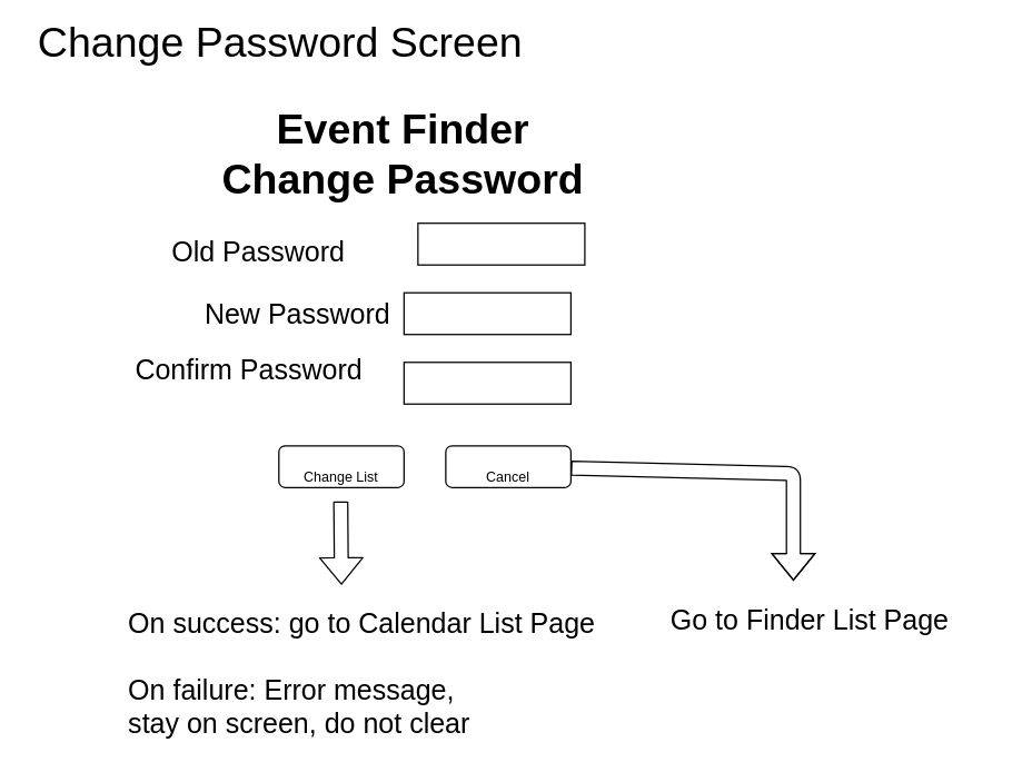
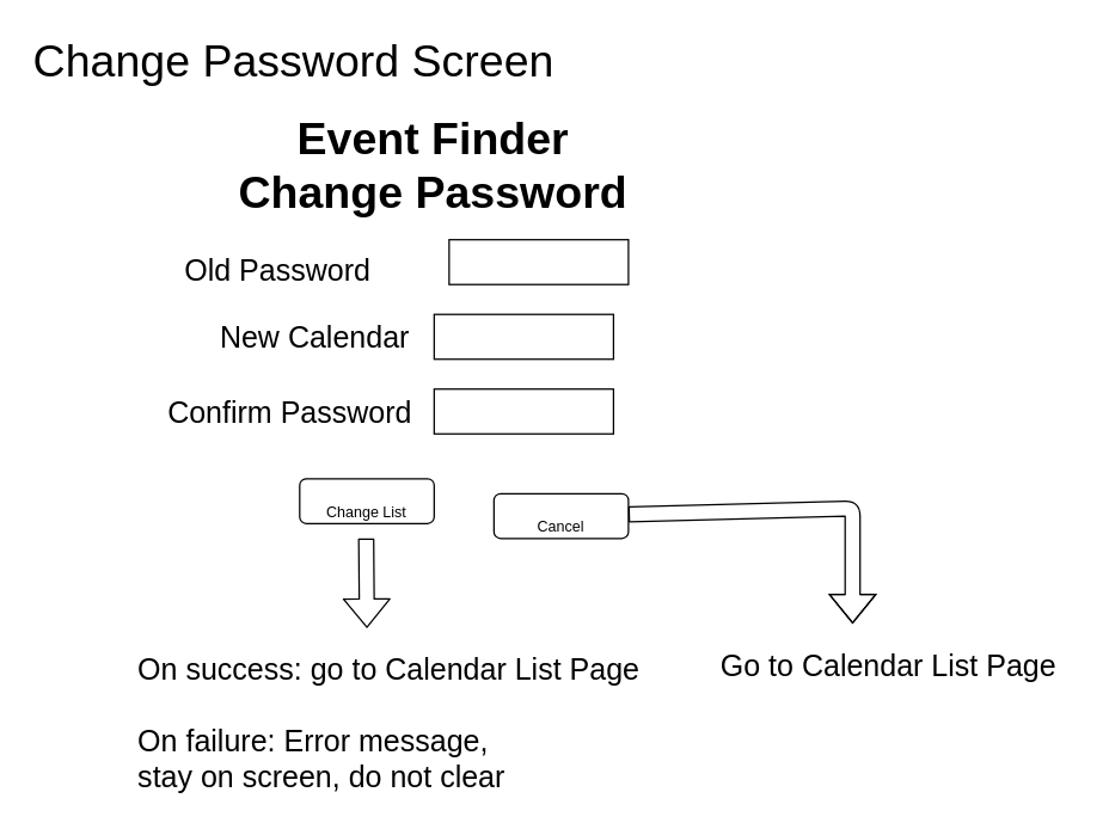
  <mxCell id="0" />
  <mxCell id="1" parent="0" />
  <mxCell id="2" value="" style="rounded=0;whiteSpace=wrap;html=1;" parent="1" vertex="1"><mxGeometry x="300" y="160" width="120" height="30" as="geometry" /></mxCell>
  <mxCell id="3" value="Old Password" style="text;html=1;align=center;verticalAlign=middle;resizable=0;points=[];autosize=1;fontSize=20;" parent="1" vertex="1"><mxGeometry x="115" y="165" width="140" height="30" as="geometry" /></mxCell>
  <mxCell id="4" value="" style="rounded=0;whiteSpace=wrap;html=1;" parent="1" vertex="1"><mxGeometry x="290" y="210" width="120" height="30" as="geometry" /></mxCell>
- <mxCell id="5" value="New Password" style="text;html=1;align=left;verticalAlign=middle;resizable=0;points=[];autosize=1;fontSize=20;" parent="1" vertex="1"><mxGeometry x="145" y="210" width="150" height="30" as="geometry" /></mxCell>
+ <mxCell id="5" value="New Calendar" style="text;html=1;align=left;verticalAlign=middle;resizable=0;points=[];autosize=1;fontSize=20;" parent="1" vertex="1"><mxGeometry x="145" y="210" width="150" height="30" as="geometry" /></mxCell>
  <mxCell id="6" value="&lt;font size=&quot;1&quot;&gt;Change List&lt;/font&gt;" style="rounded=1;whiteSpace=wrap;html=1;strokeColor=#000000;fontSize=30;" parent="1" vertex="1"><mxGeometry x="200" y="320" width="90" height="30" as="geometry" /></mxCell>
- <mxCell id="7" value="&lt;font size=&quot;1&quot;&gt;Cancel&lt;/font&gt;" style="rounded=1;whiteSpace=wrap;html=1;strokeColor=#000000;fontSize=30;" parent="1" vertex="1"><mxGeometry x="320" y="320" width="90" height="30" as="geometry" /></mxCell>
+ <mxCell id="7" value="&lt;font size=&quot;1&quot;&gt;Cancel&lt;/font&gt;" style="rounded=1;whiteSpace=wrap;html=1;strokeColor=#000000;fontSize=30;" parent="1" vertex="1"><mxGeometry x="330" y="330" width="90" height="30" as="geometry" /></mxCell>
  <mxCell id="8" value="" style="shape=flexArrow;endArrow=classic;html=1;fontSize=20;" parent="1" edge="1"><mxGeometry width="50" height="50" relative="1" as="geometry"><mxPoint x="244.5" y="360" as="sourcePoint" /><mxPoint x="245" y="420" as="targetPoint" /></mxGeometry></mxCell>
  <mxCell id="9" value="" style="shape=flexArrow;endArrow=classic;html=1;fontSize=20;" parent="1" source="7" edge="1"><mxGeometry width="50" height="50" relative="1" as="geometry"><mxPoint x="359.5" y="360" as="sourcePoint" /><mxPoint x="570" y="417" as="targetPoint" /><Array as="points"><mxPoint x="570" y="340" /></Array></mxGeometry></mxCell>
  <mxCell id="10" value="On success: go to Calendar List Page&lt;br&gt;&lt;div&gt;&lt;span&gt;&lt;br&gt;&lt;/span&gt;&lt;/div&gt;&lt;div&gt;&lt;span&gt;On failure: Error message,&lt;/span&gt;&lt;/div&gt;&lt;div&gt;&lt;span&gt;stay on screen, do not clear&lt;/span&gt;&lt;/div&gt;" style="text;html=1;align=left;verticalAlign=middle;resizable=0;points=[];autosize=1;fontSize=20;" parent="1" vertex="1"><mxGeometry x="90" y="433" width="350" height="100" as="geometry" /></mxCell>
- <mxCell id="11" value="Go to Finder List Page" style="text;html=1;align=left;verticalAlign=middle;resizable=0;points=[];autosize=1;fontSize=20;" parent="1" vertex="1"><mxGeometry x="480" y="430" width="240" height="30" as="geometry" /></mxCell>
+ <mxCell id="11" value="Go to Calendar List Page" style="text;html=1;align=left;verticalAlign=middle;resizable=0;points=[];autosize=1;fontSize=20;" parent="1" vertex="1"><mxGeometry x="480" y="430" width="240" height="30" as="geometry" /></mxCell>
  <mxCell id="12" value="" style="rounded=0;whiteSpace=wrap;html=1;" parent="1" vertex="1"><mxGeometry x="290" y="260" width="120" height="30" as="geometry" /></mxCell>
- <mxCell id="13" value="Confirm Password" style="text;html=1;align=left;verticalAlign=middle;resizable=0;points=[];autosize=1;fontSize=20;" parent="1" vertex="1"><mxGeometry x="95" y="250" width="180" height="30" as="geometry" /></mxCell>
+ <mxCell id="13" value="Confirm Password" style="text;html=1;align=left;verticalAlign=middle;resizable=0;points=[];autosize=1;fontSize=20;" parent="1" vertex="1"><mxGeometry x="110" y="260" width="180" height="30" as="geometry" /></mxCell>
  <mxCell id="14" value="Event Finder&lt;br&gt;Change Password" style="text;html=1;align=center;verticalAlign=middle;resizable=0;points=[];autosize=1;fontStyle=1;fontSize=30;" parent="1" vertex="1"><mxGeometry x="149" y="70" width="280" height="80" as="geometry" /></mxCell>
- <mxCell id="15" value="Change Password Screen" style="text;html=1;align=left;verticalAlign=middle;resizable=0;points=[];autosize=1;fontSize=30;" parent="1" vertex="1"><mxGeometry x="25" y="10" width="360" height="40" as="geometry" /></mxCell>
+ <mxCell id="15" value="Change Password Screen" style="text;html=1;align=left;verticalAlign=middle;resizable=0;points=[];autosize=1;fontSize=30;" parent="1" vertex="1"><mxGeometry x="20" y="20" width="360" height="40" as="geometry" /></mxCell>
